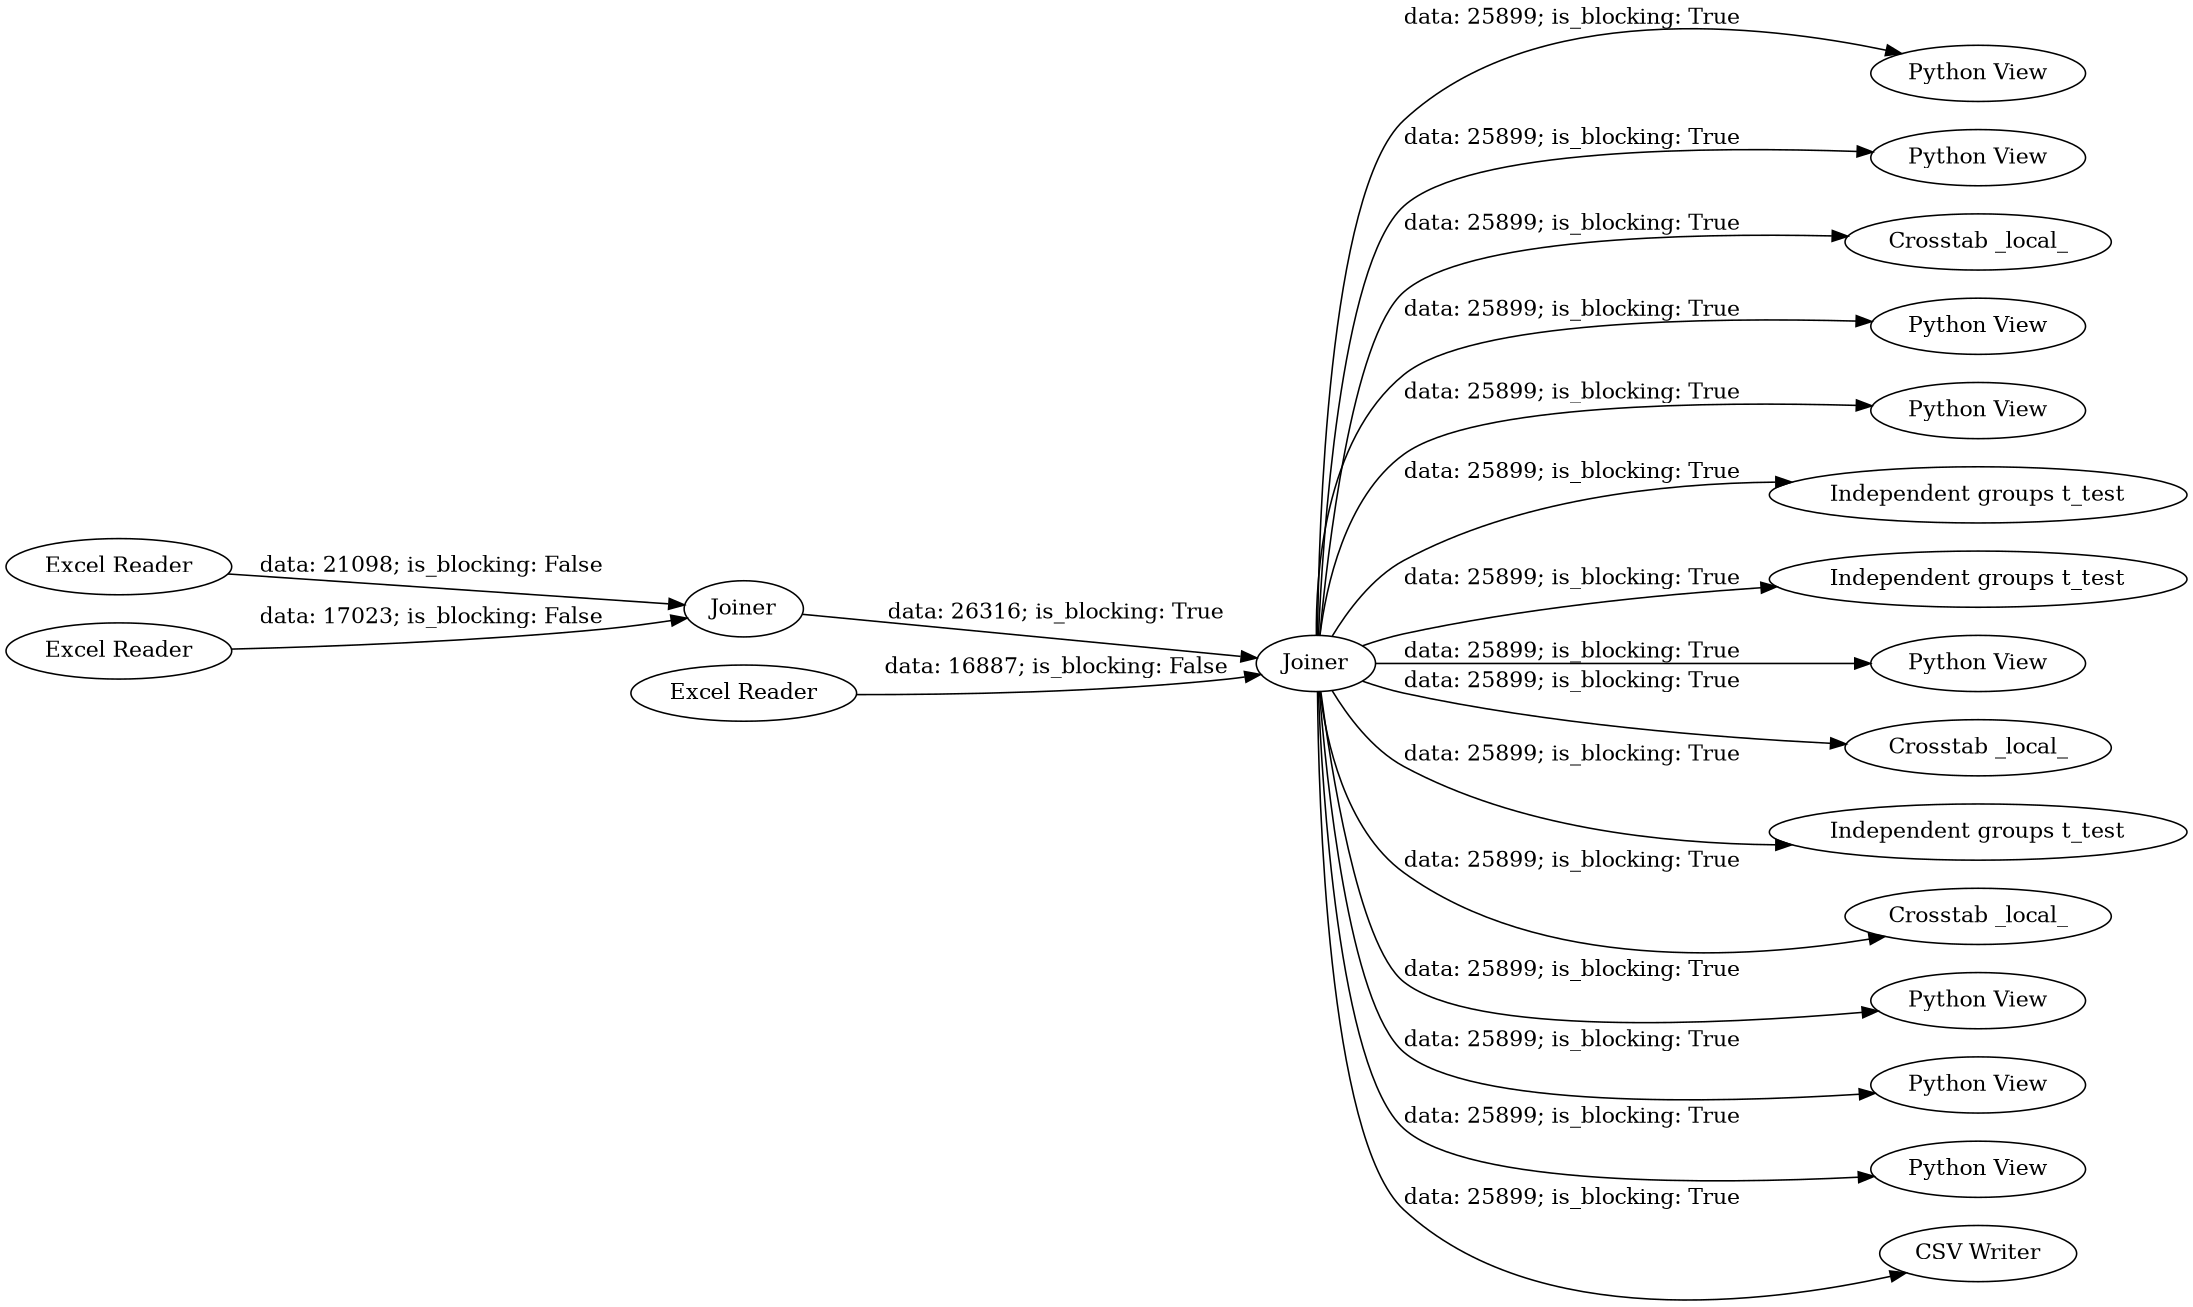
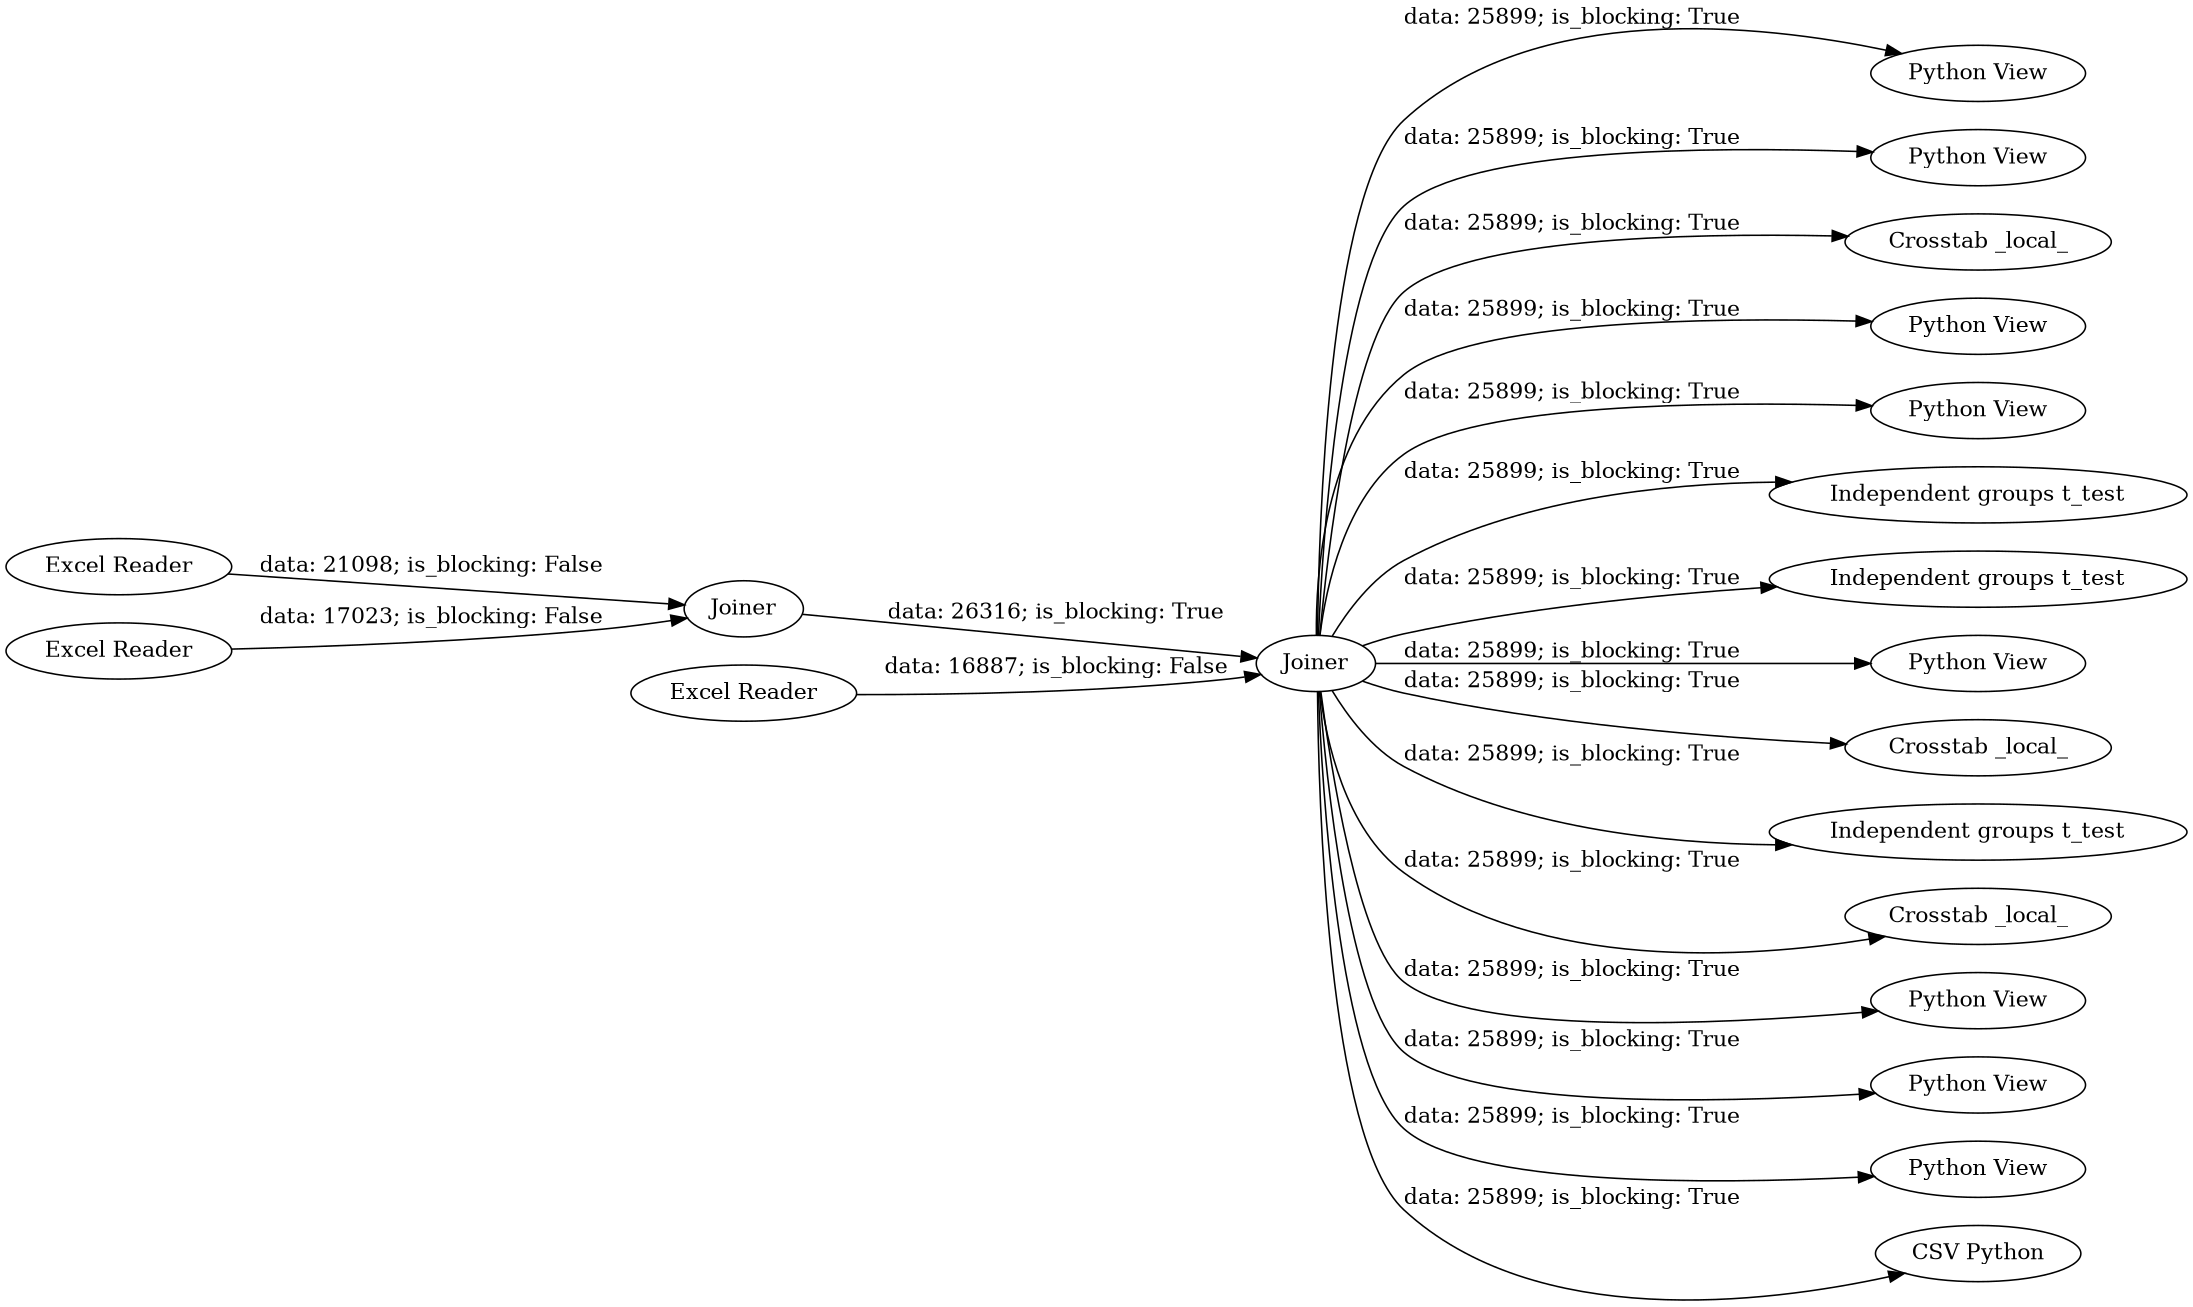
  digraph {
    rankdir=LR
    fontname="DejaVu Serif"
    node [fontname="DejaVu Serif"]
    edge [fontname="DejaVu Serif"]
    n1 [label=Joiner]
    n2 [label="Python View"]
    n3 [label="Python View"]
    n4 [label="Crosstab _local_"]
    n5 [label="Python View"]
    n6 [label="Python View"]
    n7 [label="Independent groups t_test"]
    n8 [label="Independent groups t_test"]
    n9 [label="Python View"]
    n10 [label="Crosstab _local_"]
    n11 [label="Independent groups t_test"]
    n12 [label="Crosstab _local_"]
    n13 [label="Python View"]
    n14 [label="Python View"]
    n15 [label="Python View"]
-   n16 [label="CSV Writer"]
+   n16 [label="CSV Python"]
    n17 [label="Excel Reader"]
    n18 [label=Joiner]
    n19 [label="Excel Reader"]
    n20 [label="Excel Reader"]
    n1 -> n2 [label="data: 25899; is_blocking: True"]
    n1 -> n3 [label="data: 25899; is_blocking: True"]
    n1 -> n4 [label="data: 25899; is_blocking: True"]
    n1 -> n5 [label="data: 25899; is_blocking: True"]
    n1 -> n6 [label="data: 25899; is_blocking: True"]
    n1 -> n7 [label="data: 25899; is_blocking: True"]
    n1 -> n8 [label="data: 25899; is_blocking: True"]
    n1 -> n9 [label="data: 25899; is_blocking: True"]
    n1 -> n10 [label="data: 25899; is_blocking: True"]
    n1 -> n11 [label="data: 25899; is_blocking: True"]
    n1 -> n12 [label="data: 25899; is_blocking: True"]
    n1 -> n13 [label="data: 25899; is_blocking: True"]
    n1 -> n14 [label="data: 25899; is_blocking: True"]
    n1 -> n15 [label="data: 25899; is_blocking: True"]
    n1 -> n16 [label="data: 25899; is_blocking: True"]
    n17 -> n18 [label="data: 21098; is_blocking: False"]
    n18 -> n1 [label="data: 26316; is_blocking: True"]
    n19 -> n1 [label="data: 16887; is_blocking: False"]
    n20 -> n18 [label="data: 17023; is_blocking: False"]
  }
